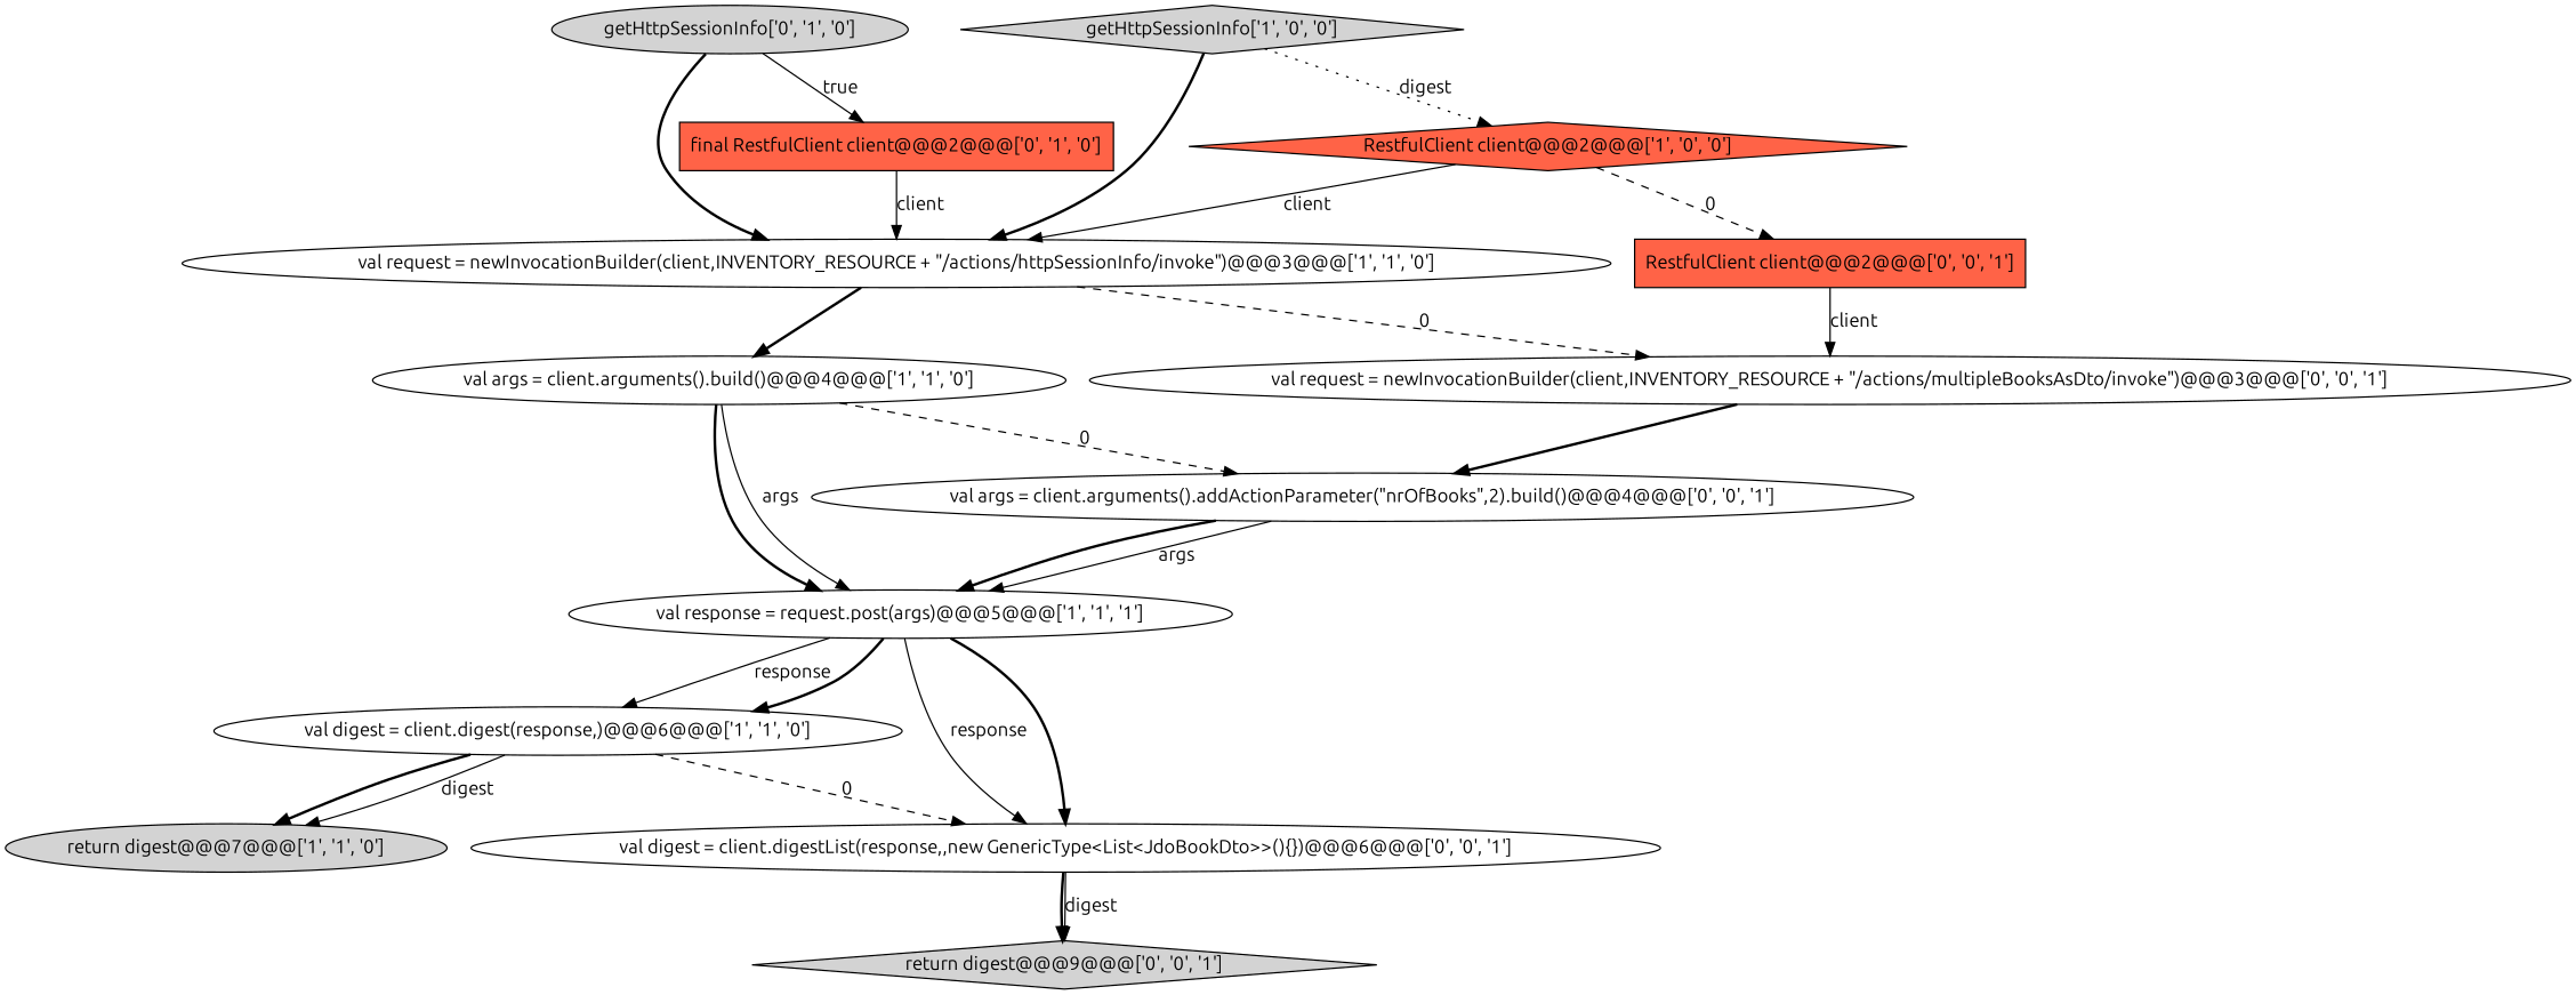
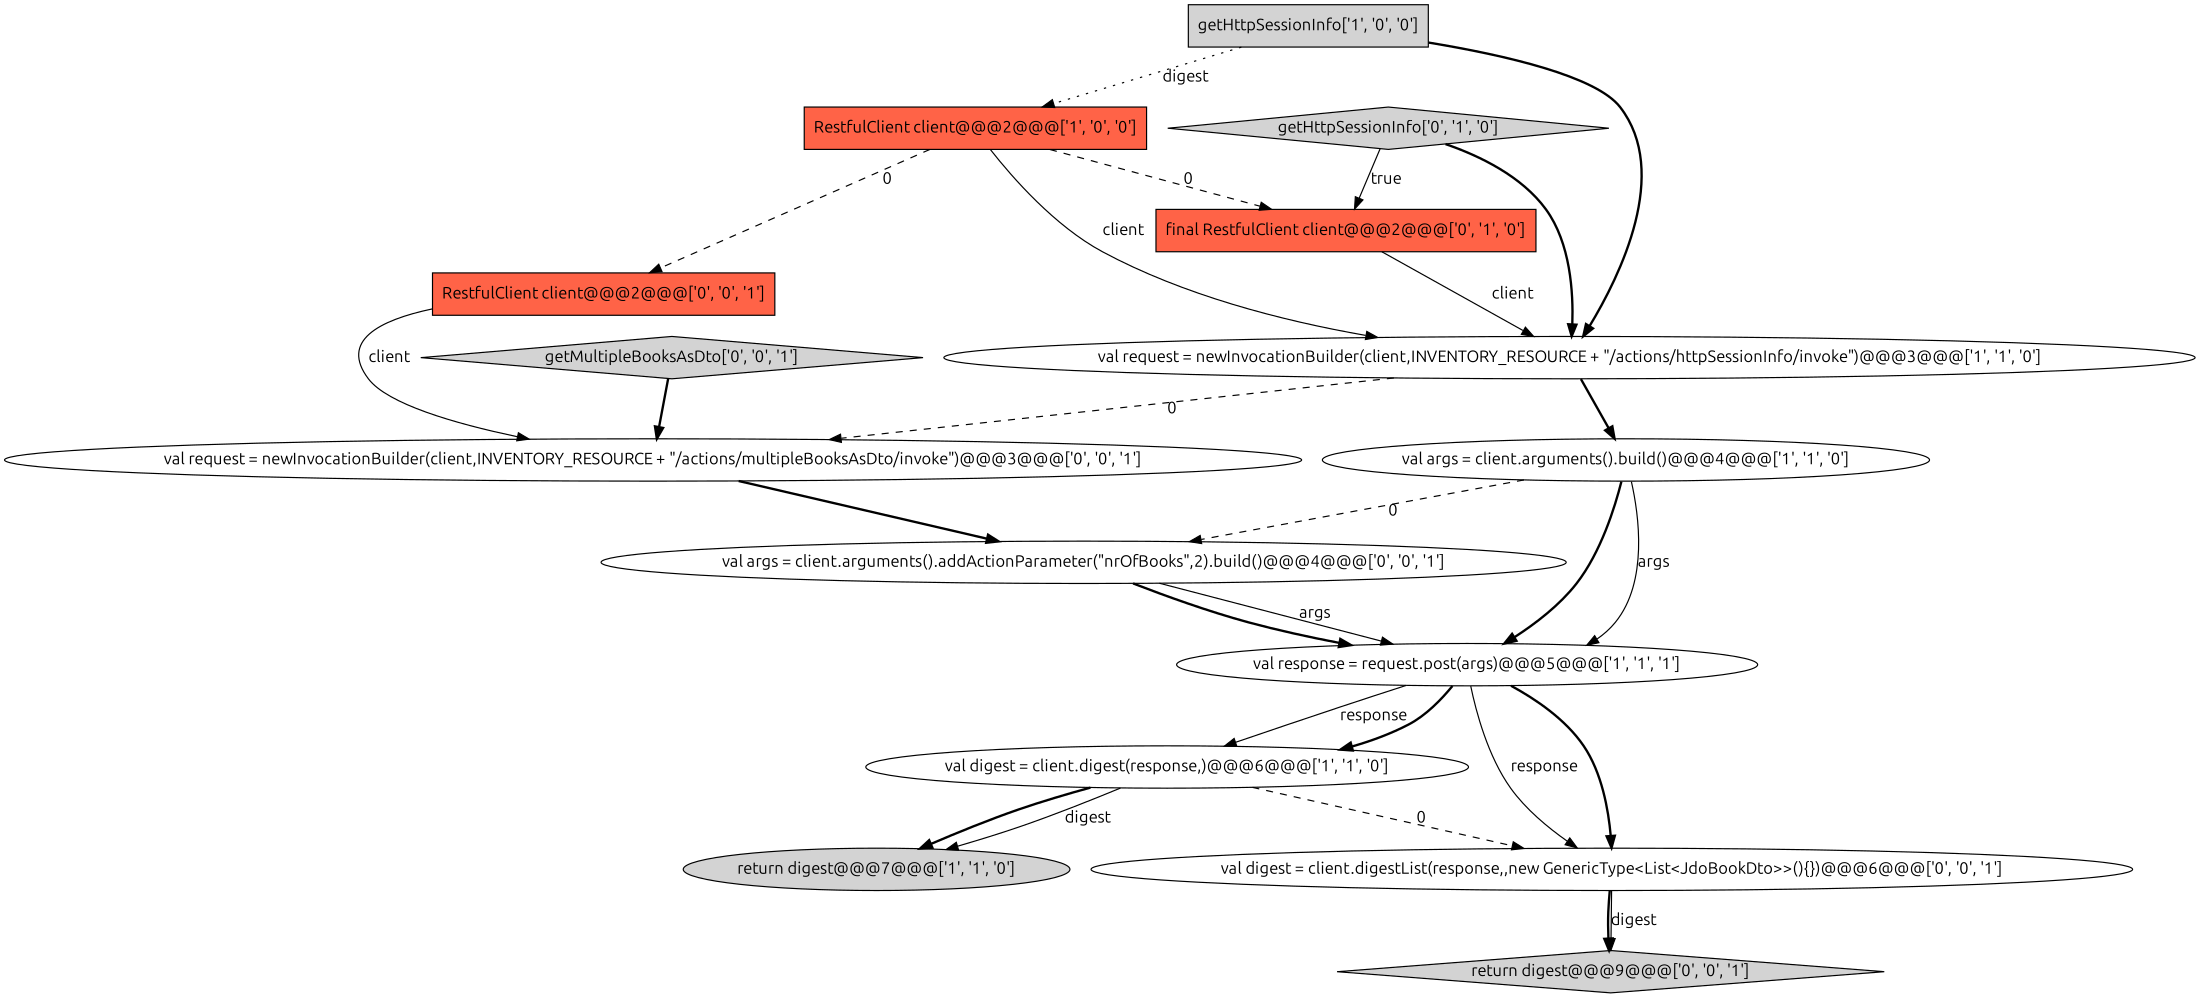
  digraph {
    fontname=Ubuntu
    node [fillcolor=white fontname=Ubuntu shape=ellipse style=filled]
    edge [fontname=Ubuntu style=bold]
    n1 [fillcolor=lightgray label="return digest@@@9@@@['0', '0', '1']" shape=diamond]
-   n2 [fillcolor=lightgray label="getHttpSessionInfo['0', '1', '0']"]
+   n2 [fillcolor=lightgray label="getHttpSessionInfo['0', '1', '0']" shape=diamond]
    n3 [fillcolor=tomato label="final RestfulClient client@@@2@@@['0', '1', '0']" shape=box]
    n4 [label="val request = newInvocationBuilder(client,INVENTORY_RESOURCE + \"/actions/httpSessionInfo/invoke\")@@@3@@@['1', '1', '0']"]
    n5 [label="val request = newInvocationBuilder(client,INVENTORY_RESOURCE + \"/actions/multipleBooksAsDto/invoke\")@@@3@@@['0', '0', '1']"]
    n6 [label="val args = client.arguments().build()@@@4@@@['1', '1', '0']"]
    n7 [fillcolor=lightgray label="return digest@@@7@@@['1', '1', '0']"]
    n8 [label="val digest = client.digest(response,)@@@6@@@['1', '1', '0']"]
    n9 [label="val digest = client.digestList(response,,new GenericType<List<JdoBookDto>>(){})@@@6@@@['0', '0', '1']"]
+   n10 [fillcolor=lightgray label="getMultipleBooksAsDto['0', '0', '1']" shape=diamond]
    n11 [fillcolor=tomato label="RestfulClient client@@@2@@@['0', '0', '1']" shape=box]
    n12 [label="val args = client.arguments().addActionParameter(\"nrOfBooks\",2).build()@@@4@@@['0', '0', '1']"]
    n13 [label="val response = request.post(args)@@@5@@@['1', '1', '1']"]
-   n14 [fillcolor=tomato label="RestfulClient client@@@2@@@['1', '0', '0']" shape=diamond]
-   n15 [fillcolor=lightgray label="getHttpSessionInfo['1', '0', '0']" shape=diamond]
+   n14 [fillcolor=tomato label="RestfulClient client@@@2@@@['1', '0', '0']" shape=box]
+   n15 [fillcolor=lightgray label="getHttpSessionInfo['1', '0', '0']" shape=box]
    n2 -> n3 [label=true style=solid]
    n2 -> n4
    n3 -> n4 [label=client style=solid]
    n4 -> n5 [label=0 style=dashed]
    n4 -> n6
    n5 -> n12
    n6 -> n12 [label=0 style=dashed]
    n6 -> n13 [label=args style=solid]
    n6 -> n13
    n8 -> n7 [label=digest style=solid]
    n8 -> n7
    n8 -> n9 [label=0 style=dashed]
    n9 -> n1
    n9 -> n1 [label=digest style=solid]
+   n10 -> n5
    n11 -> n5 [label=client style=solid]
    n12 -> n13 [label=args style=solid]
    n12 -> n13
    n13 -> n8 [label=response style=solid]
    n13 -> n8
    n13 -> n9
    n13 -> n9 [label=response style=solid]
+   n14 -> n3 [label=0 style=dashed]
    n14 -> n4 [label=client style=solid]
    n14 -> n11 [label=0 style=dashed]
    n15 -> n4
    n15 -> n14 [label=digest style=dotted]
  }
